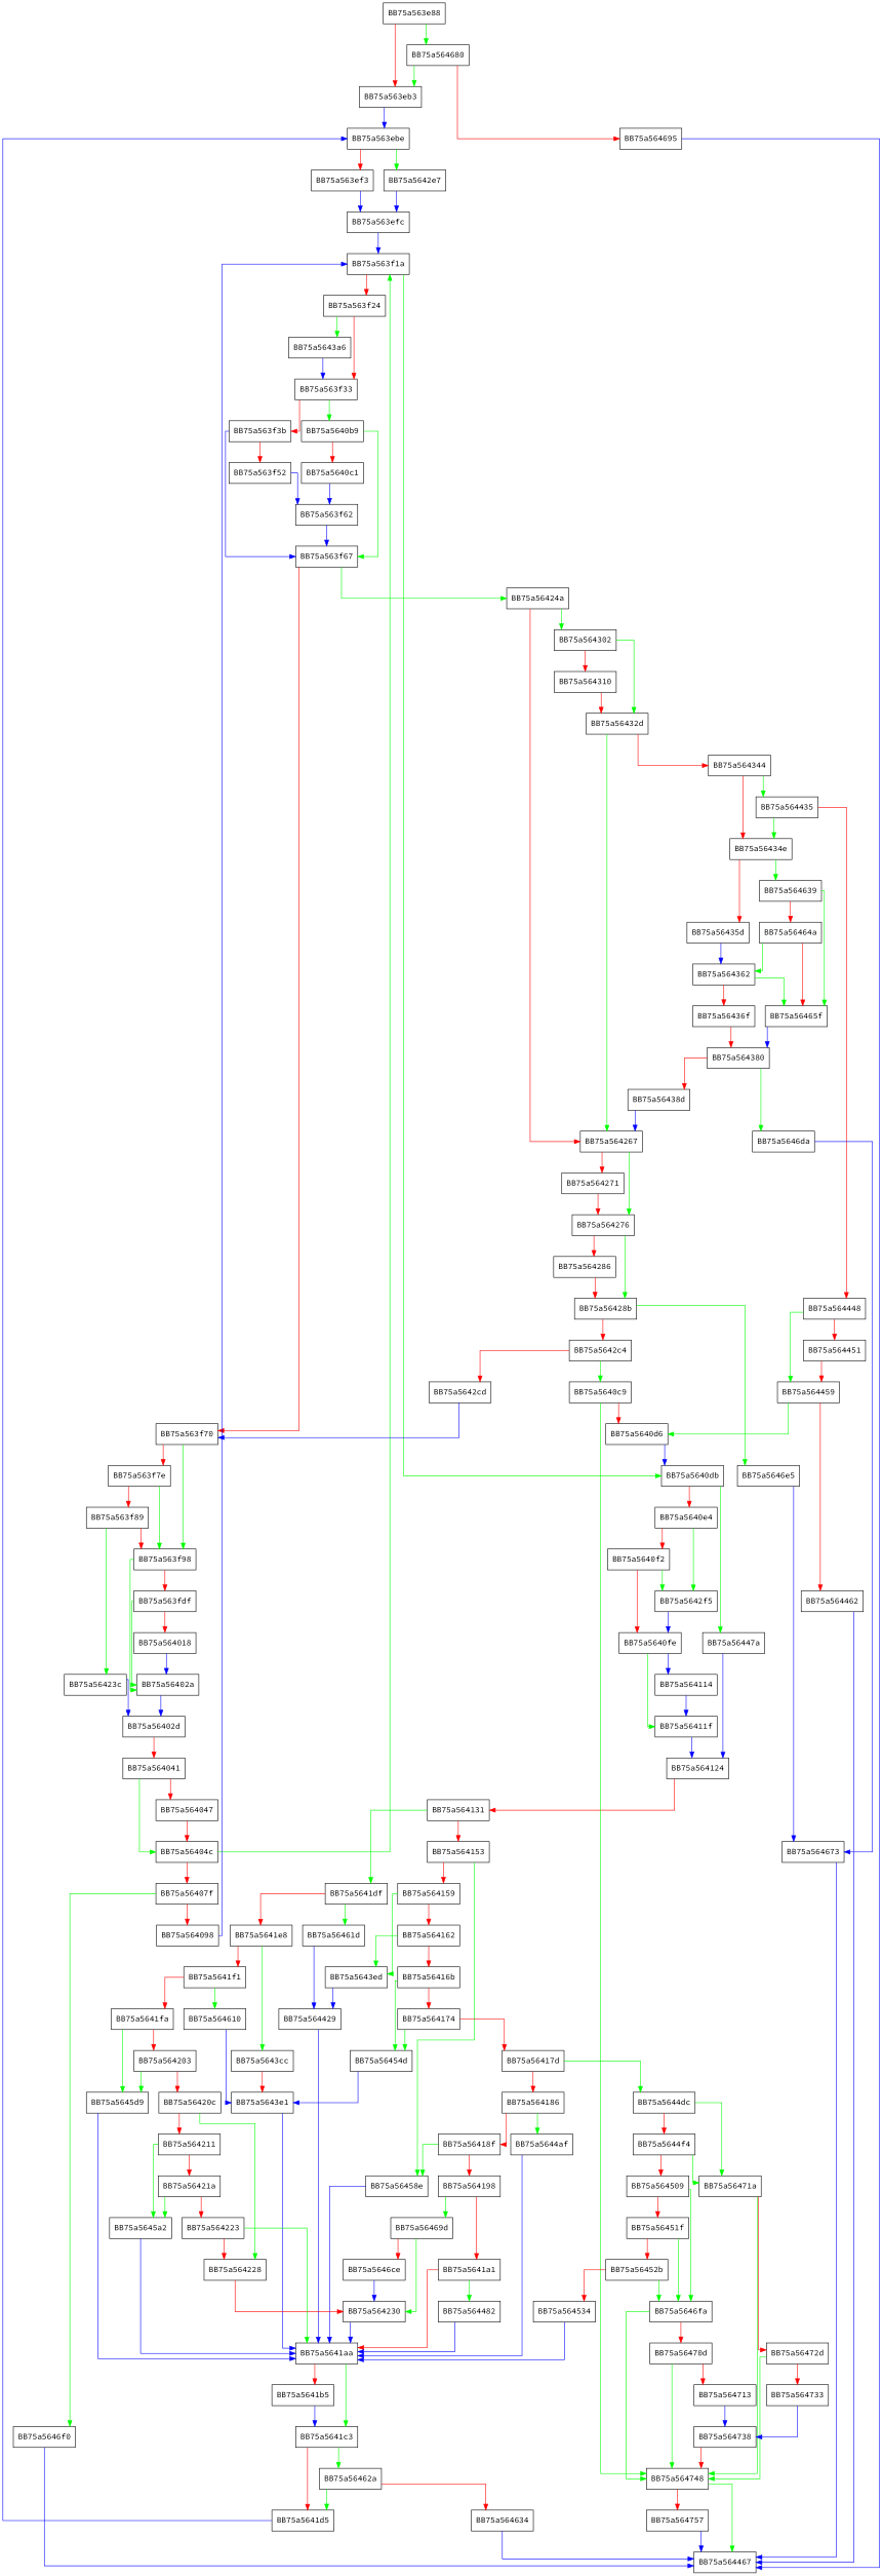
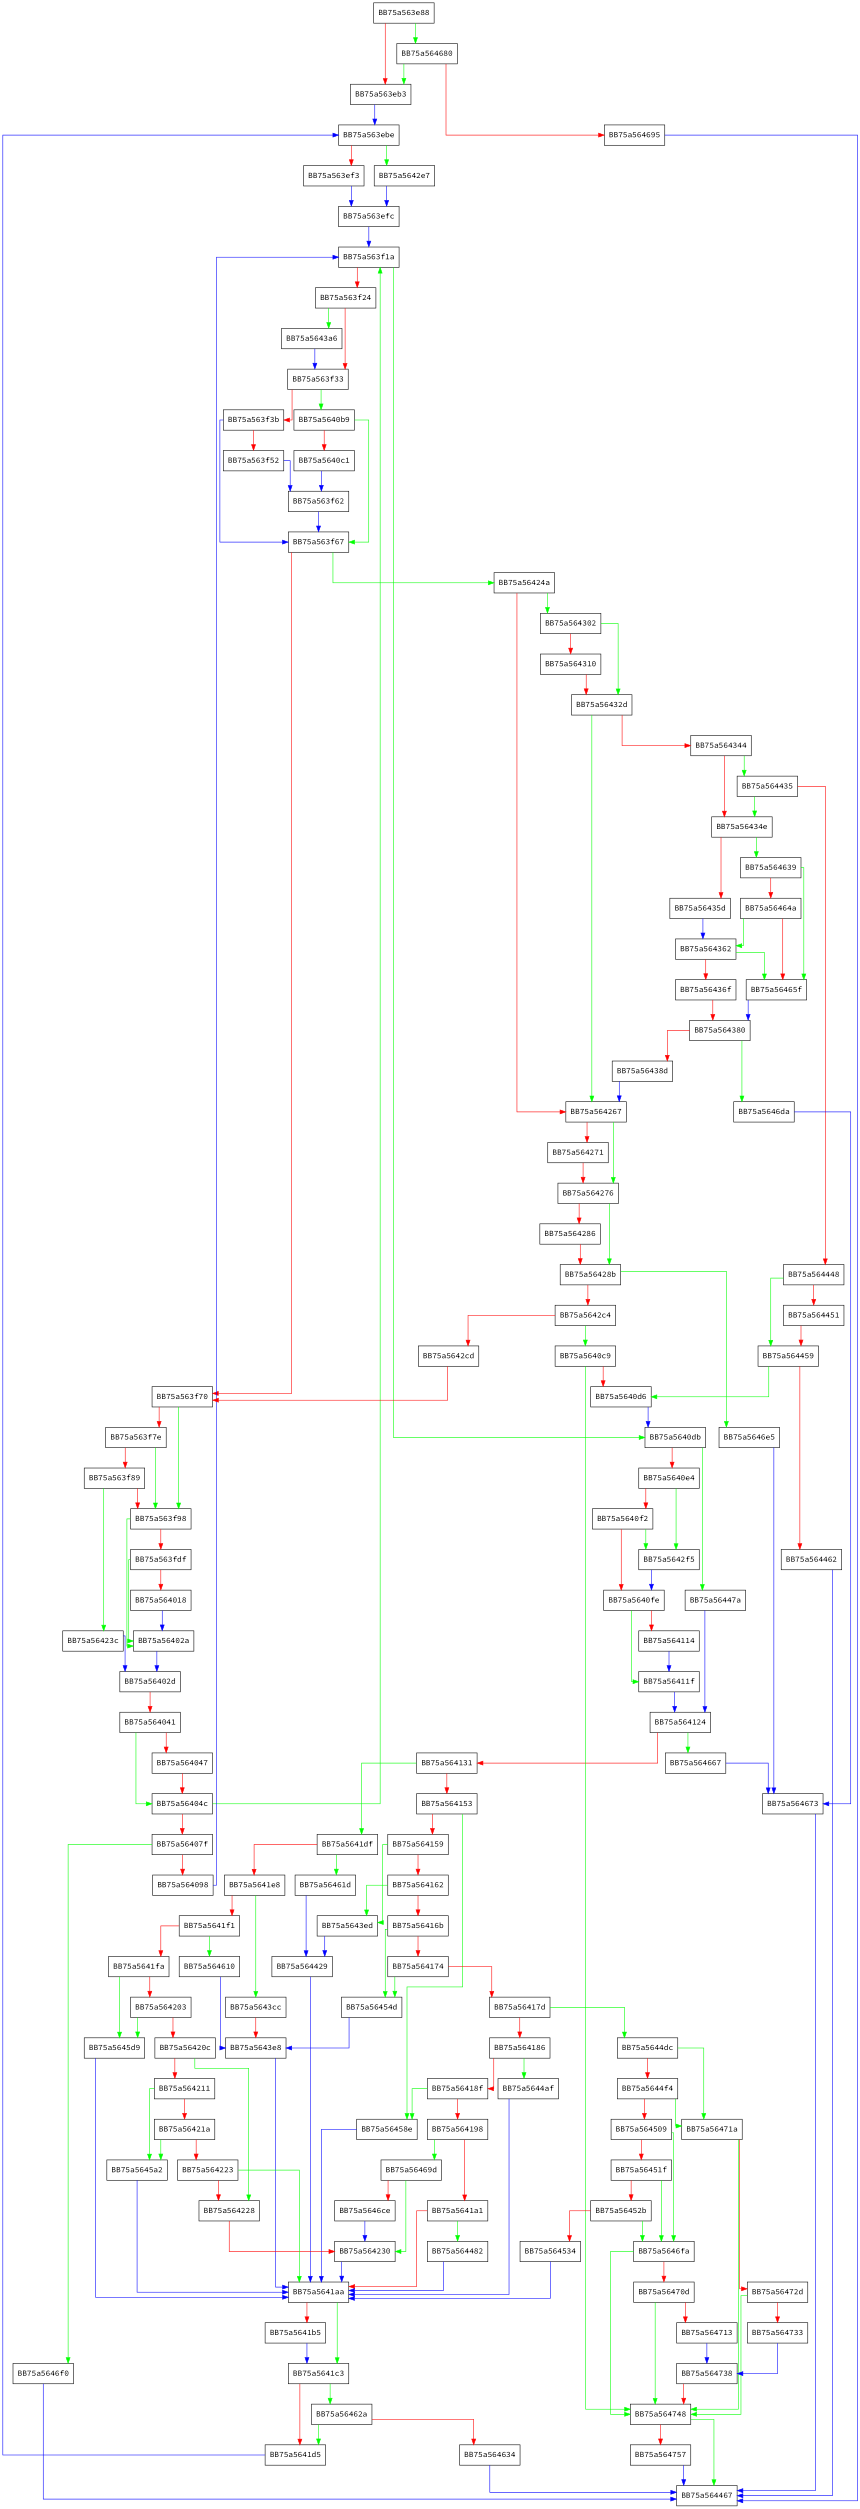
  digraph {
    fontname="Source Code Pro"
    splines=ortho
    node [fontname="Source Code Pro" shape=box]
    edge [color=red fontname="Source Code Pro"]
    BB75a563e88
    BB75a564680
    BB75a563eb3
    BB75a564695
    BB75a563ebe
    BB75a564467
    BB75a5642e7
    BB75a563ef3
    BB75a563efc
    BB75a563f1a
    BB75a5640db
    BB75a563f24
    BB75a56447a
    BB75a5640e4
    BB75a5643a6
    BB75a563f33
    BB75a564124
    BB75a5642f5
    BB75a5640f2
    BB75a5640b9
    BB75a563f3b
    BB75a563f67
    BB75a5640c1
    BB75a563f52
    BB75a56424a
    BB75a563f70
    BB75a563f62
    BB75a564302
    BB75a564267
    BB75a563f98
    BB75a563f7e
    BB75a56432d
    BB75a564310
    BB75a564276
    BB75a564271
    BB75a56402a
    BB75a563fdf
    BB75a563f89
    BB75a56402d
    BB75a564018
    BB75a56423c
    BB75a564041
    BB75a56404c
    BB75a564047
    BB75a56407f
    BB75a5646f0
    BB75a564098
    BB75a5640c9
    BB75a564748
    BB75a5640d6
    BB75a564757
+   BB75a564667
    BB75a564131
    BB75a5640fe
    BB75a56411f
    BB75a564114
    BB75a564673
    BB75a5641df
    BB75a564153
    BB75a56461d
    BB75a5641e8
    BB75a56458e
    BB75a564159
    BB75a564429
    BB75a5643cc
    BB75a5641f1
    BB75a5641aa
    BB75a5643ed
    BB75a564162
    BB75a5641c3
    BB75a5641b5
    BB75a56416b
    BB75a56454d
    BB75a564174
-   BB75a5643e1
+   BB75a5643e1 [label=BB75a5643e8]
    BB75a56417d
    BB75a5644dc
    BB75a564186
    BB75a56471a
    BB75a5644f4
    BB75a5644af
    BB75a56418f
    BB75a56472d
    BB75a564509
    BB75a564198
    BB75a56469d
    BB75a5641a1
    BB75a564230
    BB75a5646ce
    BB75a564482
    BB75a56462a
    BB75a5641d5
    BB75a564634
    BB75a564610
    BB75a5641fa
    BB75a5645d9
    BB75a564203
    BB75a56420c
    BB75a564228
    BB75a564211
    BB75a5645a2
    BB75a56421a
    BB75a564223
    BB75a564344
    BB75a56428b
    BB75a564286
    BB75a5646e5
    BB75a5642c4
    BB75a5642cd
    BB75a564435
    BB75a56434e
    BB75a564448
    BB75a564639
    BB75a56435d
    BB75a564459
    BB75a564451
    BB75a56465f
    BB75a56464a
    BB75a564362
    BB75a564380
    BB75a56436f
    BB75a5646da
    BB75a56438d
    BB75a564462
    BB75a564733
    BB75a5646fa
    BB75a56451f
    BB75a56470d
    BB75a56452b
    BB75a564713
    BB75a564534
    BB75a564738
    BB75a563e88 -> BB75a564680 [color=green]
    BB75a563e88 -> BB75a563eb3
    BB75a564680 -> BB75a563eb3 [color=green]
    BB75a564680 -> BB75a564695
    BB75a563eb3 -> BB75a563ebe [color=blue]
    BB75a564695 -> BB75a564467 [color=blue]
    BB75a563ebe -> BB75a5642e7 [color=green]
    BB75a563ebe -> BB75a563ef3
    BB75a5642e7 -> BB75a563efc [color=blue]
    BB75a563ef3 -> BB75a563efc [color=blue]
    BB75a563efc -> BB75a563f1a [color=blue]
    BB75a563f1a -> BB75a5640db [color=green]
    BB75a563f1a -> BB75a563f24
    BB75a5640db -> BB75a56447a [color=green]
    BB75a5640db -> BB75a5640e4
    BB75a563f24 -> BB75a5643a6 [color=green]
    BB75a563f24 -> BB75a563f33
    BB75a56447a -> BB75a564124 [color=blue]
    BB75a5640e4 -> BB75a5642f5 [color=green]
    BB75a5640e4 -> BB75a5640f2
    BB75a5643a6 -> BB75a563f33 [color=blue]
    BB75a563f33 -> BB75a5640b9 [color=green]
    BB75a563f33 -> BB75a563f3b
+   BB75a564124 -> BB75a564667 [color=green]
    BB75a564124 -> BB75a564131
    BB75a5642f5 -> BB75a5640fe [color=blue]
    BB75a5640f2 -> BB75a5642f5 [color=green]
    BB75a5640f2 -> BB75a5640fe
    BB75a5640b9 -> BB75a563f67 [color=green]
    BB75a5640b9 -> BB75a5640c1
    BB75a563f3b -> BB75a563f67 [color=blue]
    BB75a563f3b -> BB75a563f52
    BB75a563f67 -> BB75a56424a [color=green]
    BB75a563f67 -> BB75a563f70
    BB75a5640c1 -> BB75a563f62 [color=blue]
    BB75a563f52 -> BB75a563f62 [color=blue]
    BB75a56424a -> BB75a564302 [color=green]
    BB75a56424a -> BB75a564267
    BB75a563f70 -> BB75a563f98 [color=green]
    BB75a563f70 -> BB75a563f7e
    BB75a563f62 -> BB75a563f67 [color=blue]
    BB75a564302 -> BB75a56432d [color=green]
    BB75a564302 -> BB75a564310
    BB75a564267 -> BB75a564276 [color=green]
    BB75a564267 -> BB75a564271
    BB75a563f98 -> BB75a56402a [color=green]
    BB75a563f98 -> BB75a563fdf
    BB75a563f7e -> BB75a563f98 [color=green]
    BB75a563f7e -> BB75a563f89
    BB75a56432d -> BB75a564267 [color=green]
    BB75a56432d -> BB75a564344
    BB75a564310 -> BB75a56432d
    BB75a564276 -> BB75a56428b [color=green]
    BB75a564276 -> BB75a564286
    BB75a564271 -> BB75a564276
    BB75a56402a -> BB75a56402d [color=blue]
    BB75a563fdf -> BB75a56402a [color=green]
    BB75a563fdf -> BB75a564018
    BB75a563f89 -> BB75a563f98
    BB75a563f89 -> BB75a56423c [color=green]
    BB75a56402d -> BB75a564041
    BB75a564018 -> BB75a56402a [color=blue]
    BB75a56423c -> BB75a56402d [color=blue]
    BB75a564041 -> BB75a56404c [color=green]
    BB75a564041 -> BB75a564047
    BB75a56404c -> BB75a563f1a [color=green]
    BB75a56404c -> BB75a56407f
    BB75a564047 -> BB75a56404c
    BB75a56407f -> BB75a5646f0 [color=green]
    BB75a56407f -> BB75a564098
    BB75a5646f0 -> BB75a564467 [color=blue]
    BB75a564098 -> BB75a563f1a [color=blue]
    BB75a5640c9 -> BB75a564748 [color=green]
    BB75a5640c9 -> BB75a5640d6
    BB75a564748 -> BB75a564467 [color=green]
    BB75a564748 -> BB75a564757
    BB75a5640d6 -> BB75a5640db [color=blue]
    BB75a564757 -> BB75a564467 [color=blue]
+   BB75a564667 -> BB75a564673 [color=blue]
    BB75a564131 -> BB75a5641df [color=green]
    BB75a564131 -> BB75a564153
    BB75a5640fe -> BB75a56411f [color=green]
-   BB75a5640fe -> BB75a564114 [color=blue]
+   BB75a5640fe -> BB75a564114
    BB75a56411f -> BB75a564124 [color=blue]
    BB75a564114 -> BB75a56411f [color=blue]
    BB75a564673 -> BB75a564467 [color=blue]
    BB75a5641df -> BB75a56461d [color=green]
    BB75a5641df -> BB75a5641e8
    BB75a564153 -> BB75a56458e [color=green]
    BB75a564153 -> BB75a564159
    BB75a56461d -> BB75a564429 [color=blue]
    BB75a5641e8 -> BB75a5643cc [color=green]
    BB75a5641e8 -> BB75a5641f1
    BB75a56458e -> BB75a5641aa [color=blue]
    BB75a564159 -> BB75a5643ed [color=green]
    BB75a564159 -> BB75a564162
    BB75a564429 -> BB75a5641aa [color=blue]
    BB75a5643cc -> BB75a5643e1
    BB75a5641f1 -> BB75a564610 [color=green]
    BB75a5641f1 -> BB75a5641fa
    BB75a5641aa -> BB75a5641c3 [color=green]
    BB75a5641aa -> BB75a5641b5
    BB75a5643ed -> BB75a564429 [color=blue]
    BB75a564162 -> BB75a5643ed [color=green]
    BB75a564162 -> BB75a56416b
    BB75a5641c3 -> BB75a56462a [color=green]
    BB75a5641c3 -> BB75a5641d5
    BB75a5641b5 -> BB75a5641c3 [color=blue]
    BB75a56416b -> BB75a56454d [color=green]
    BB75a56416b -> BB75a564174
    BB75a56454d -> BB75a5643e1 [color=blue]
    BB75a564174 -> BB75a56454d [color=green]
    BB75a564174 -> BB75a56417d
    BB75a5643e1 -> BB75a5641aa [color=blue]
    BB75a56417d -> BB75a5644dc [color=green]
    BB75a56417d -> BB75a564186
    BB75a5644dc -> BB75a56471a [color=green]
    BB75a5644dc -> BB75a5644f4
    BB75a564186 -> BB75a5644af [color=green]
    BB75a564186 -> BB75a56418f
    BB75a56471a -> BB75a564748 [color=green]
    BB75a56471a -> BB75a56472d
    BB75a5644f4 -> BB75a56471a [color=green]
    BB75a5644f4 -> BB75a564509
    BB75a5644af -> BB75a5641aa [color=blue]
    BB75a56418f -> BB75a56458e [color=green]
    BB75a56418f -> BB75a564198
    BB75a56472d -> BB75a564748 [color=green]
    BB75a56472d -> BB75a564733
    BB75a564509 -> BB75a5646fa [color=green]
    BB75a564509 -> BB75a56451f
    BB75a564198 -> BB75a56469d [color=green]
    BB75a564198 -> BB75a5641a1
    BB75a56469d -> BB75a564230 [color=green]
    BB75a56469d -> BB75a5646ce
    BB75a5641a1 -> BB75a5641aa
    BB75a5641a1 -> BB75a564482 [color=green]
    BB75a564230 -> BB75a5641aa [color=blue]
    BB75a5646ce -> BB75a564230 [color=blue]
    BB75a564482 -> BB75a5641aa [color=blue]
    BB75a56462a -> BB75a5641d5 [color=green]
    BB75a56462a -> BB75a564634
    BB75a5641d5 -> BB75a563ebe [color=blue]
    BB75a564634 -> BB75a564467 [color=blue]
    BB75a564610 -> BB75a5643e1 [color=blue]
    BB75a5641fa -> BB75a5645d9 [color=green]
    BB75a5641fa -> BB75a564203
    BB75a5645d9 -> BB75a5641aa [color=blue]
    BB75a564203 -> BB75a5645d9 [color=green]
    BB75a564203 -> BB75a56420c
    BB75a56420c -> BB75a564228 [color=green]
    BB75a56420c -> BB75a564211
    BB75a564228 -> BB75a564230
    BB75a564211 -> BB75a5645a2 [color=green]
    BB75a564211 -> BB75a56421a
    BB75a5645a2 -> BB75a5641aa [color=blue]
    BB75a56421a -> BB75a5645a2 [color=green]
    BB75a56421a -> BB75a564223
    BB75a564223 -> BB75a5641aa [color=green]
    BB75a564223 -> BB75a564228
    BB75a564344 -> BB75a564435 [color=green]
    BB75a564344 -> BB75a56434e
    BB75a56428b -> BB75a5646e5 [color=green]
    BB75a56428b -> BB75a5642c4
    BB75a564286 -> BB75a56428b
    BB75a5646e5 -> BB75a564673 [color=blue]
    BB75a5642c4 -> BB75a5640c9 [color=green]
    BB75a5642c4 -> BB75a5642cd
-   BB75a5642cd -> BB75a563f70 [color=blue]
+   BB75a5642cd -> BB75a563f70
    BB75a564435 -> BB75a56434e [color=green]
    BB75a564435 -> BB75a564448
    BB75a56434e -> BB75a564639 [color=green]
    BB75a56434e -> BB75a56435d
    BB75a564448 -> BB75a564459 [color=green]
    BB75a564448 -> BB75a564451
    BB75a564639 -> BB75a56465f [color=green]
    BB75a564639 -> BB75a56464a
    BB75a56435d -> BB75a564362 [color=blue]
    BB75a564459 -> BB75a5640d6 [color=green]
    BB75a564459 -> BB75a564462
    BB75a564451 -> BB75a564459
    BB75a56465f -> BB75a564380 [color=blue]
    BB75a56464a -> BB75a56465f
    BB75a56464a -> BB75a564362 [color=green]
    BB75a564362 -> BB75a56465f [color=green]
    BB75a564362 -> BB75a56436f
    BB75a564380 -> BB75a5646da [color=green]
    BB75a564380 -> BB75a56438d
    BB75a56436f -> BB75a564380
    BB75a5646da -> BB75a564673 [color=blue]
    BB75a56438d -> BB75a564267 [color=blue]
    BB75a564462 -> BB75a564467 [color=blue]
    BB75a564733 -> BB75a564738 [color=blue]
    BB75a5646fa -> BB75a564748 [color=green]
    BB75a5646fa -> BB75a56470d
    BB75a56451f -> BB75a5646fa [color=green]
    BB75a56451f -> BB75a56452b
    BB75a56470d -> BB75a564748 [color=green]
    BB75a56470d -> BB75a564713
    BB75a56452b -> BB75a5646fa [color=green]
    BB75a56452b -> BB75a564534
    BB75a564713 -> BB75a564738 [color=blue]
    BB75a564534 -> BB75a5641aa [color=blue]
    BB75a564738 -> BB75a564748
  }
